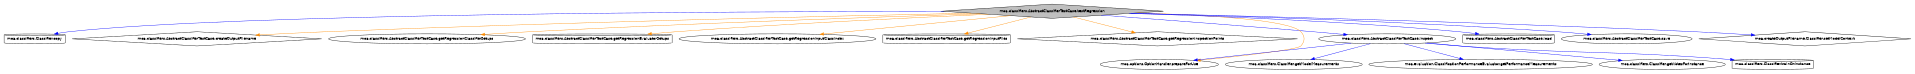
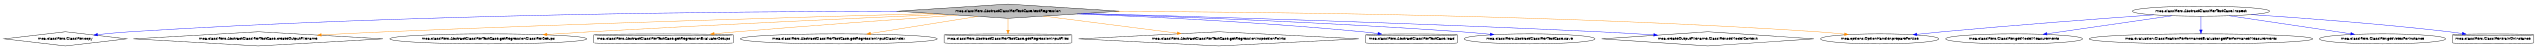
  digraph {
    rankdir=TB
    node [color=black fillcolor=white fontname=Helvetica fontsize=10 shape=ellipse style=filled]
    edge [color=blue fontname=Helvetica fontsize=10 labelfontname=Helvetica labelfontsize=10 style=solid]
    n1 [fillcolor=grey75 fontcolor=black height=0.2 label="moa.classifiers.AbstractClassifierTestCase.testRegression" shape=diamond width=0.4]
-   n2 [height=0.2 label="moa.classifiers.Classifier.copy" shape=cylinder width=0.4]
+   n2 [height=0.2 label="moa.classifiers.Classifier.copy" shape=diamond width=0.4]
    n3 [height=0.2 label="moa.classifiers.AbstractClassifierTestCase.createOutputFilename" shape=diamond width=0.4]
    n4 [height=0.2 label="moa.classifiers.AbstractClassifierTestCase.getRegressionClassifierSetups" width=0.4]
    n5 [height=0.2 label="moa.classifiers.AbstractClassifierTestCase.getRegressionEvaluatorSetups" shape=cylinder width=0.4]
    n6 [height=0.2 label="moa.classifiers.AbstractClassifierTestCase.getRegressionInputClassIndex" width=0.4]
    n7 [height=0.2 label="moa.classifiers.AbstractClassifierTestCase.getRegressionInputFiles" shape=cylinder width=0.4]
    n8 [height=0.2 label="moa.classifiers.AbstractClassifierTestCase.getRegressionInspectionPoints" shape=diamond width=0.4]
    n9 [height=0.2 label="moa.classifiers.AbstractClassifierTestCase.inspect" width=0.4]
    n10 [height=0.2 label="moa.options.OptionHandler.prepareForUse" width=0.4]
    n11 [height=0.2 label="moa.classifiers.AbstractClassifierTestCase.load" shape=cylinder width=0.4]
    n12 [height=0.2 label="moa.classifiers.AbstractClassifierTestCase.save" width=0.4]
    n13 [height=0.2 label="moa.createOutputFilename.Classifier.setModelContext" shape=diamond width=0.4]
    n14 [height=0.2 label="moa.classifiers.Classifier.getModelMeasurements" width=0.4]
    n15 [height=0.2 label="moa.evaluation.ClassificationPerformanceEvaluator.getPerformanceMeasurements" width=0.4]
    n16 [height=0.2 label="moa.classifiers.Classifier.getVotesForInstance" width=0.4]
    n17 [height=0.2 label="moa.classifiers.Classifier.trainOnInstance" shape=cylinder width=0.4]
    n1 -> n2
    n1 -> n3 [color=darkorange]
    n1 -> n4 [color=darkorange]
    n1 -> n5 [color=darkorange]
    n1 -> n6 [color=darkorange]
    n1 -> n7 [color=darkorange]
    n1 -> n8 [color=darkorange]
-   n1 -> n9
    n1 -> n10 [color=darkorange]
    n1 -> n11
    n1 -> n12
    n1 -> n13
    n9 -> n10
    n9 -> n14
    n9 -> n15
    n9 -> n16
    n9 -> n17
  }
